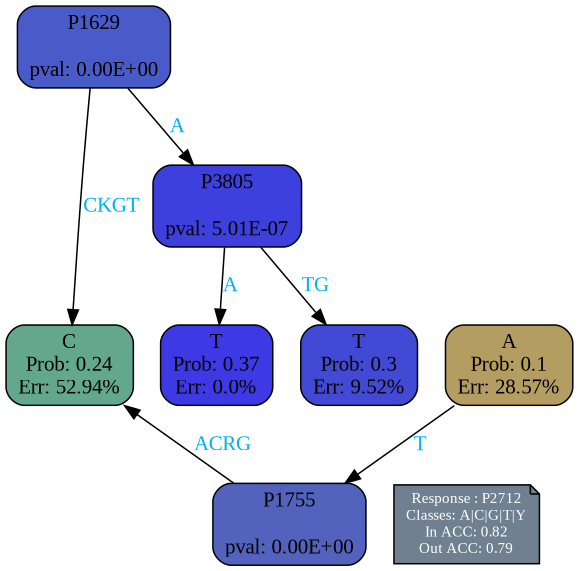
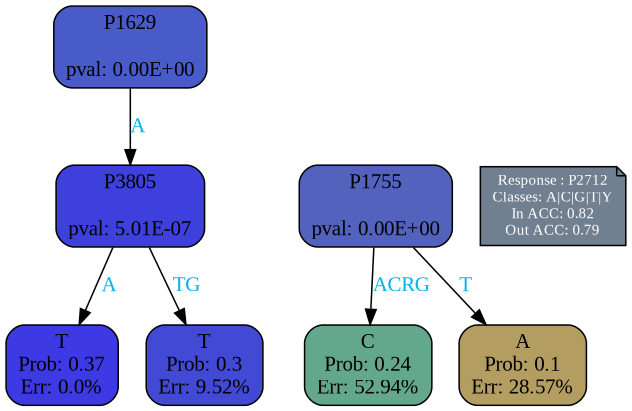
  digraph {
    fontname="Liberation Serif"
    ranksep=equally
    splines=polylines
    node [color=black fontname="Liberation Serif" shape=box style="filled, rounded"]
    edge [fontcolor=deepskyblue2 fontname="Liberation Serif"]
    n1 [fillcolor="#3c39e5" label="T\nProb: 0.37\nErr: 0.0%"]
    n2 [fillcolor="#4249d4" label="T\nProb: 0.3\nErr: 9.52%"]
    n3 [fillcolor="#63a88c" label="C\nProb: 0.24\nErr: 52.94%"]
    n4 [fillcolor="#b39d61" label="A\nProb: 0.1\nErr: 28.57%"]
    n5 [align=left fillcolor=slategray fontcolor=white fontsize=10 label="Response : P2712\nClasses: A|C|G|T|Y\nIn ACC: 0.82\nOut ACC: 0.79\n" shape=note style=filled]
    n6 [fillcolor="#5262bd" label="P1755\n\npval: 0.00E+00"]
    n7 [fillcolor="#485bc8" label="P1629\n\npval: 0.00E+00"]
    n8 [fillcolor="#3e40dd" label="P3805\n\npval: 5.01E-07"]
    subgraph sub_1 {
      rank=same
      n1
      n2
      n3
      n4
    }
    subgraph sub_2 {
      rank=same
      n5
      n6
    }
    n6 -> n3 [label=ACRG]
-   n4 -> n6 [label=T]
-   n7 -> n3 [label=CKGT]
+   n6 -> n4 [label=T]
    n7 -> n8 [label=A]
    n8 -> n1 [label=A]
    n8 -> n2 [label=TG]
  }
